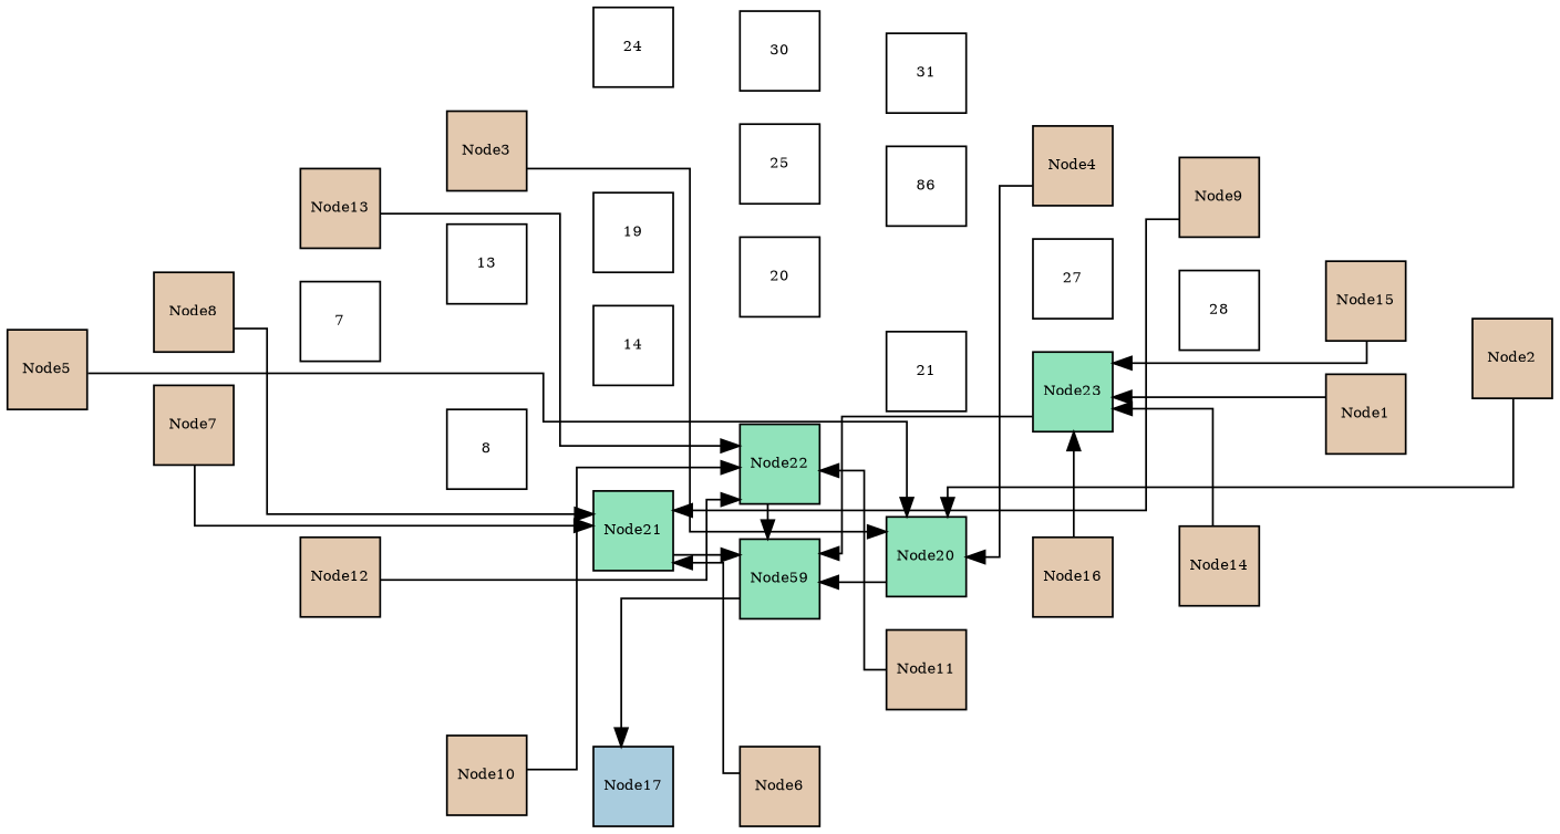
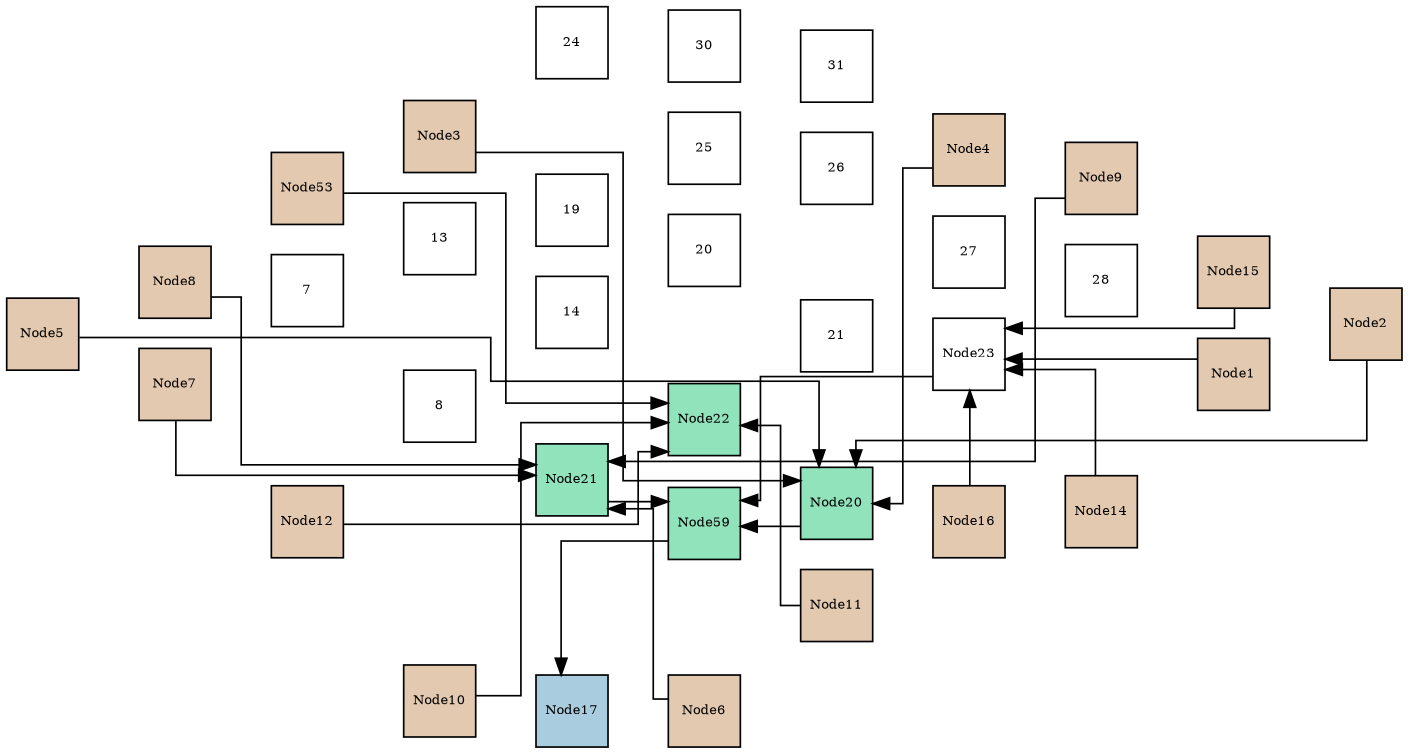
  digraph {
    rank=same
    rankdir=LR
    splines=ortho
    node [fillcolor="#e3c9af" fixedsize=true fontsize=8 shape=square style=filled]
    edge [constraint=true style=invis]
    n1 [label=Node5 width=0.6]
    n2 [label=Node7 width=0.6]
    n3 [label=Node8 width=0.6]
    n4 [fillcolor="#91e3bb" label=Node20 width=0.6]
    n5 [label=Node12 width=0.6]
    n6 [fillcolor="#ffffff" label=7 width=0.6]
    n7 [fillcolor="#91e3bb" label=Node21 width=0.6]
-   n8 [label=Node13 width=0.6]
+   n8 [label=Node53 width=0.6]
    n9 [fillcolor="#91e3bb" label=Node59 width=0.6]
    n10 [label=Node16 width=0.6]
-   n11 [fillcolor="#91e3bb" label=Node23 width=0.6]
+   n11 [fillcolor="#ffffff" label=Node23 width=0.6]
    n12 [label=Node10 width=0.6]
    n13 [fillcolor="#ffffff" label=8 width=0.6]
    n14 [fillcolor="#91e3bb" label=Node22 width=0.6]
    n15 [fillcolor="#ffffff" label=13 width=0.6]
    n16 [fillcolor="#a9ccde" label=Node17 width=0.6]
    n17 [fillcolor="#ffffff" label=14 width=0.6]
    n18 [fillcolor="#ffffff" label=21 width=0.6]
    n19 [label=Node6 width=0.6]
    n20 [label=Node11 width=0.6]
    n21 [label=Node3 width=0.6]
    n22 [fillcolor="#ffffff" label=19 width=0.6]
    n23 [fillcolor="#ffffff" label=20 width=0.6]
    n24 [label=Node14 width=0.6]
    n25 [fillcolor="#ffffff" label=24 width=0.6]
    n26 [fillcolor="#ffffff" label=25 width=0.6]
-   n27 [fillcolor="#ffffff" label=86 width=0.6]
+   n27 [fillcolor="#ffffff" label=26 width=0.6]
    n28 [fillcolor="#ffffff" label=27 width=0.6]
    n29 [fillcolor="#ffffff" label=28 width=0.6]
    n30 [label=Node1 width=0.6]
    n31 [fillcolor="#ffffff" label=30 width=0.6]
    n32 [fillcolor="#ffffff" label=31 width=0.6]
    n33 [label=Node4 width=0.6]
    n34 [label=Node9 width=0.6]
    n35 [label=Node15 width=0.6]
    n36 [label=Node2 width=0.6]
    n1 -> n2
    n1 -> n3
    n1 -> n4 [constraint=false style=vis]
    n2 -> n5
    n2 -> n6
    n2 -> n7 [constraint=false style=vis]
    n3 -> n6
    n3 -> n7 [constraint=false style=vis]
    n3 -> n8
    n4 -> n9 [constraint=false style=vis]
    n4 -> n10
    n4 -> n11
    n5 -> n12
    n5 -> n13
    n5 -> n14 [constraint=false style=vis]
    n6 -> n13
    n6 -> n15
    n7 -> n9 [constraint=false style=vis]
    n7 -> n9
    n7 -> n14
    n8 -> n14 [constraint=false style=vis]
    n8 -> n15
    n8 -> n21
    n9 -> n4
    n9 -> n16 [constraint=false style=vis]
    n9 -> n20
    n10 -> n11 [constraint=false style=vis]
    n10 -> n24
    n11 -> n9 [constraint=false style=vis]
    n11 -> n24
    n11 -> n29
    n12 -> n7
    n12 -> n14 [constraint=false style=vis]
    n12 -> n16
    n13 -> n7
    n13 -> n17
    n14 -> n4
-   n14 -> n9 [constraint=false style=vis]
    n14 -> n18
    n15 -> n17
    n15 -> n22
    n16 -> n9
    n16 -> n19
    n17 -> n14
    n17 -> n23
    n18 -> n11
    n18 -> n28
    n19 -> n7 [constraint=false style=vis]
    n19 -> n20
    n20 -> n10
    n20 -> n14 [constraint=false style=vis]
    n21 -> n4 [constraint=false style=vis]
    n21 -> n22
    n21 -> n25
    n22 -> n23
    n22 -> n26
    n23 -> n18
    n23 -> n27
    n24 -> n11 [constraint=false style=vis]
    n24 -> n30
    n25 -> n26
    n25 -> n31
    n26 -> n27
    n26 -> n32
    n27 -> n28
    n27 -> n33
    n28 -> n29
    n28 -> n34
    n29 -> n30
    n29 -> n35
    n30 -> n11 [constraint=false style=vis]
    n30 -> n36
    n31 -> n32
    n32 -> n33
    n33 -> n4 [constraint=false style=vis]
    n33 -> n34
    n34 -> n7 [constraint=false style=vis]
    n34 -> n35
    n35 -> n11 [constraint=false style=vis]
    n35 -> n36
    n36 -> n4 [constraint=false style=vis]
  }
